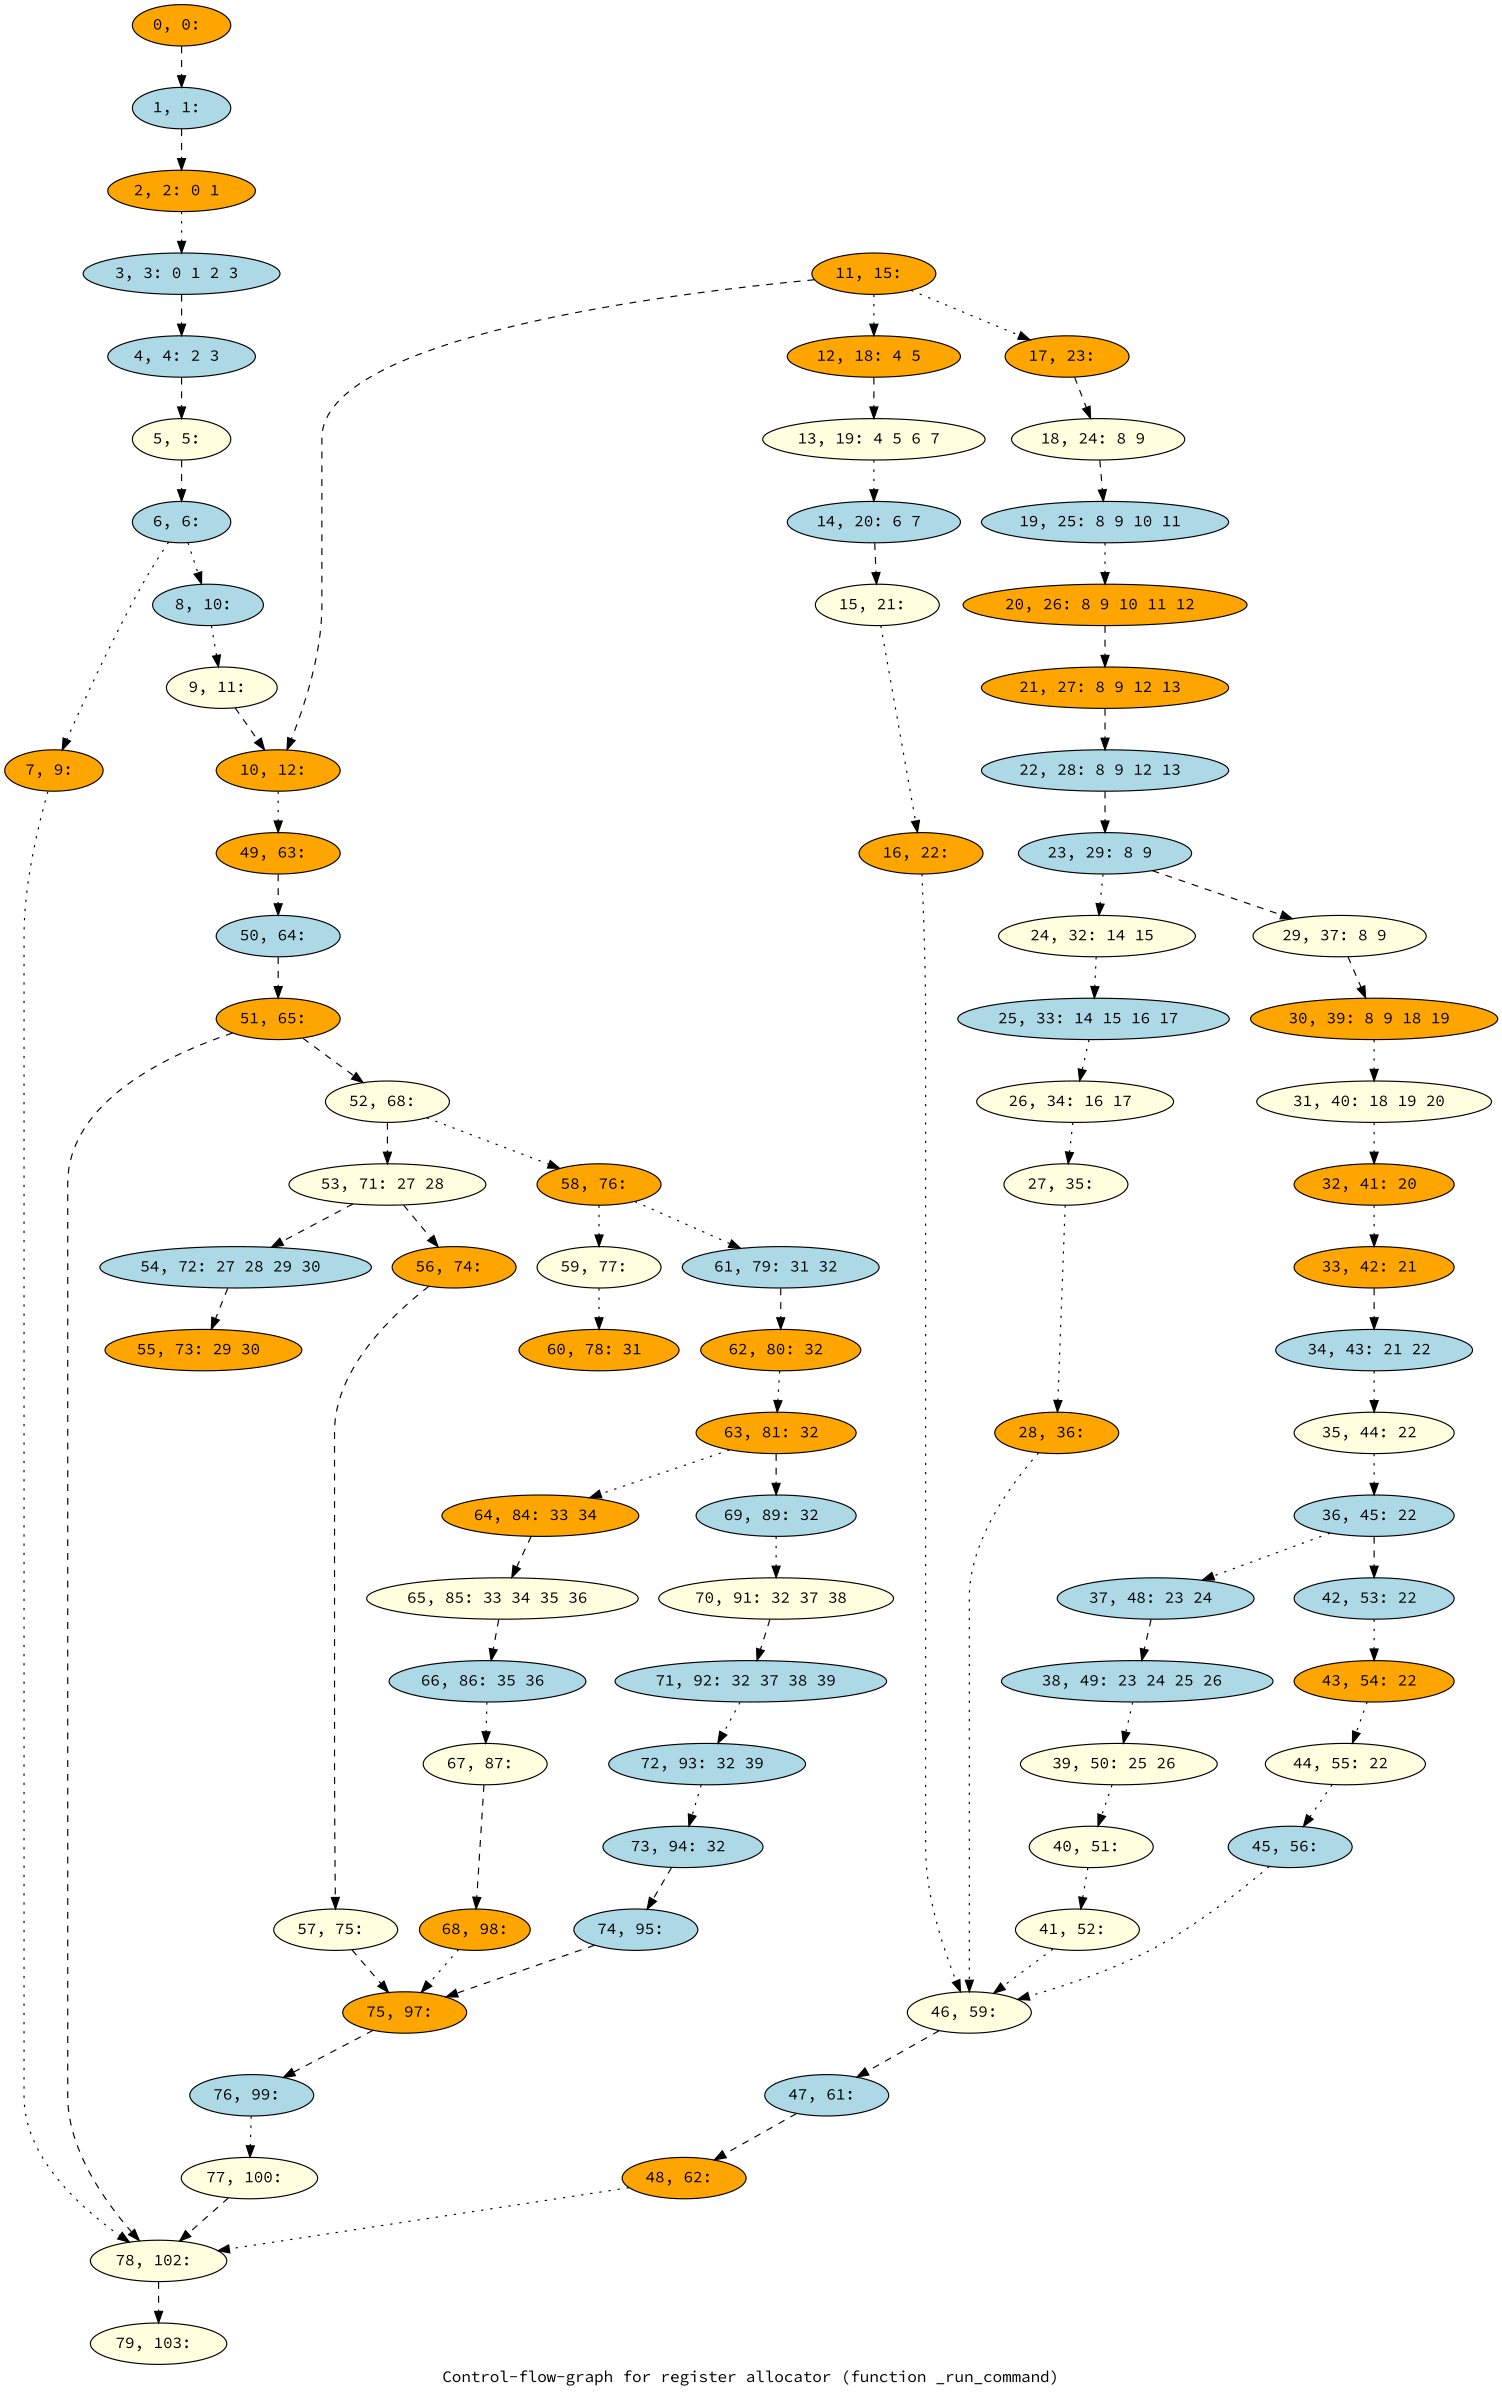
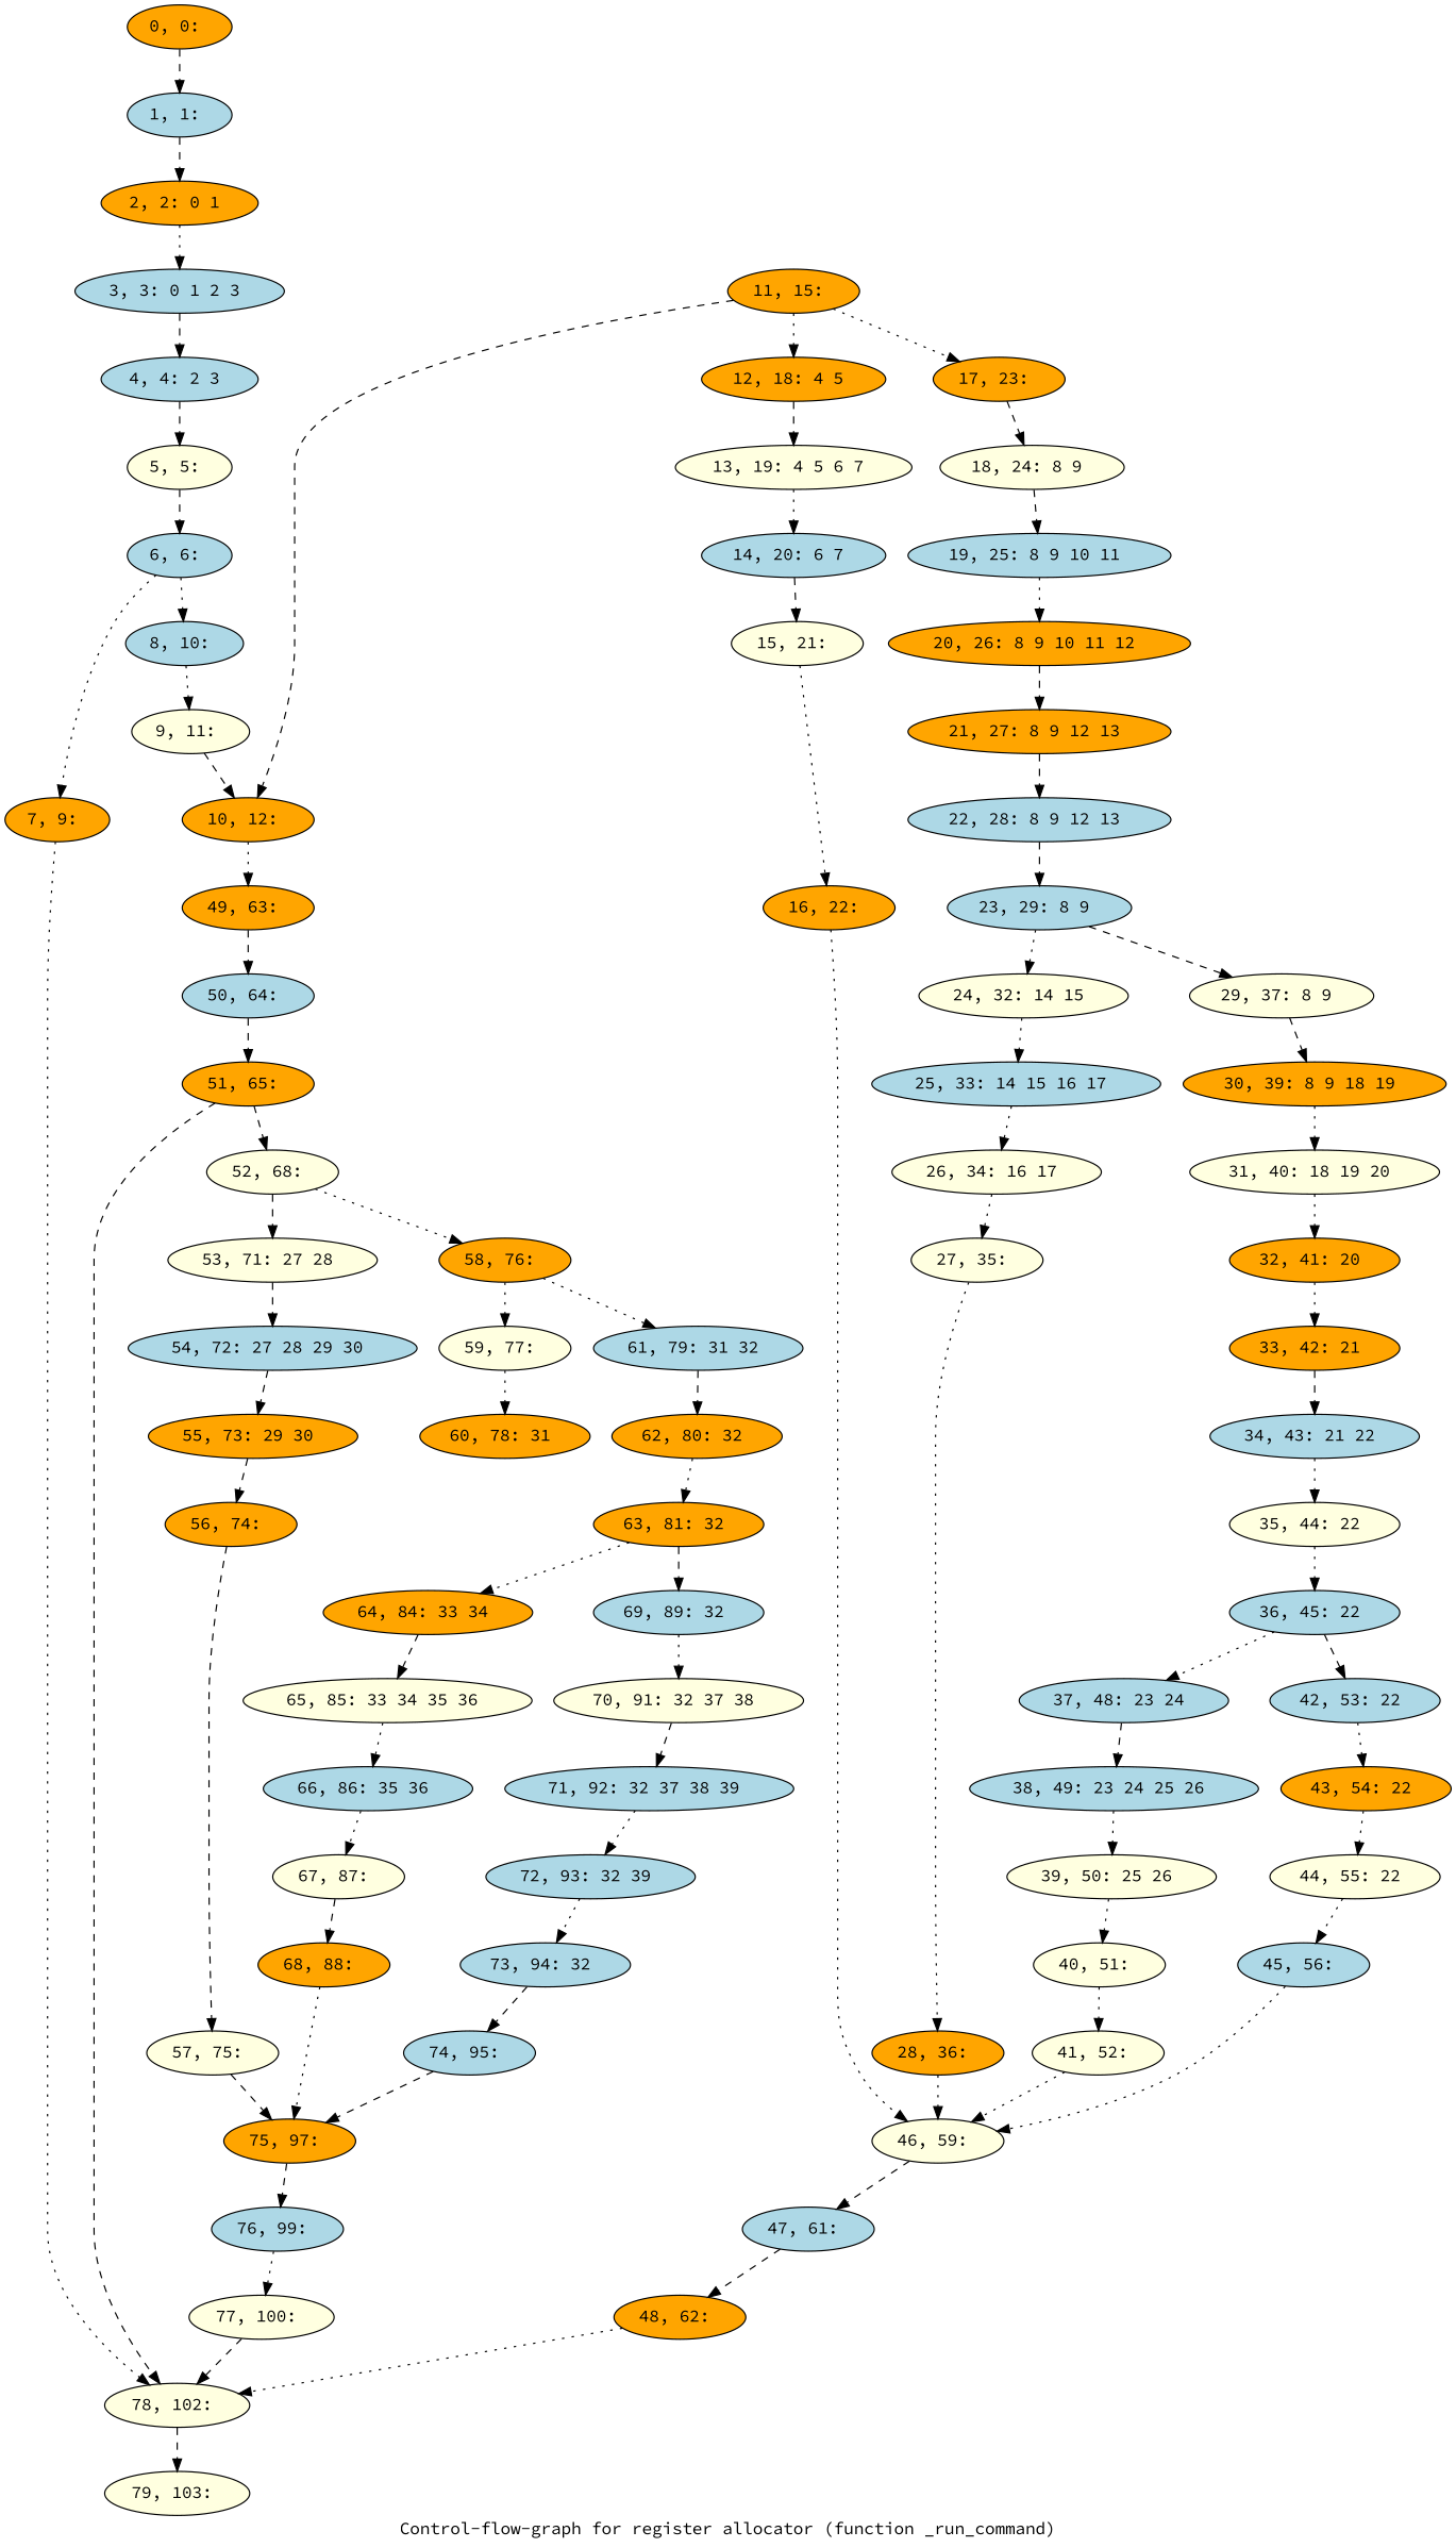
  digraph {
    fontname="Source Code Pro"
    label="Control-flow-graph for register allocator (function _run_command)"
    node [fillcolor=orange fontname="Source Code Pro" style=filled]
    edge [fontname="Source Code Pro" style=dotted]
    n1 [label="0, 0: "]
    n2 [fillcolor=lightblue label="1, 1: "]
    n3 [label="2, 2: 0 1 "]
    n4 [fillcolor=lightblue label="3, 3: 0 1 2 3 "]
    n5 [fillcolor=lightblue label="4, 4: 2 3 "]
    n6 [fillcolor=lightyellow label="5, 5: "]
    n7 [fillcolor=lightblue label="6, 6: "]
    n8 [label="7, 9: "]
    n9 [fillcolor=lightblue label="8, 10: "]
    n10 [fillcolor=lightyellow label="78, 102: "]
    n11 [fillcolor=lightyellow label="9, 11: "]
    n12 [fillcolor=lightyellow label="79, 103: "]
    n13 [label="10, 12: "]
    n14 [label="49, 63: "]
    n15 [label="11, 15: "]
    n16 [label="12, 18: 4 5 "]
    n17 [label="17, 23: "]
    n18 [fillcolor=lightblue label="50, 64: "]
    n19 [fillcolor=lightyellow label="13, 19: 4 5 6 7 "]
    n20 [fillcolor=lightyellow label="18, 24: 8 9 "]
    n21 [fillcolor=lightblue label="14, 20: 6 7 "]
    n22 [fillcolor=lightyellow label="15, 21: "]
    n23 [label="16, 22: "]
    n24 [fillcolor=lightyellow label="46, 59: "]
    n25 [fillcolor=lightblue label="47, 61: "]
    n26 [fillcolor=lightblue label="19, 25: 8 9 10 11 "]
    n27 [label="20, 26: 8 9 10 11 12 "]
    n28 [label="21, 27: 8 9 12 13 "]
    n29 [fillcolor=lightblue label="22, 28: 8 9 12 13 "]
    n30 [fillcolor=lightblue label="23, 29: 8 9 "]
    n31 [fillcolor=lightyellow label="24, 32: 14 15 "]
    n32 [fillcolor=lightyellow label="29, 37: 8 9 "]
    n33 [fillcolor=lightblue label="25, 33: 14 15 16 17 "]
    n34 [label="30, 39: 8 9 18 19 "]
    n35 [fillcolor=lightyellow label="26, 34: 16 17 "]
    n36 [fillcolor=lightyellow label="27, 35: "]
    n37 [label="28, 36: "]
    n38 [fillcolor=lightyellow label="31, 40: 18 19 20 "]
    n39 [label="32, 41: 20 "]
    n40 [label="33, 42: 21 "]
    n41 [fillcolor=lightblue label="34, 43: 21 22 "]
    n42 [fillcolor=lightyellow label="35, 44: 22 "]
    n43 [fillcolor=lightblue label="36, 45: 22 "]
    n44 [fillcolor=lightblue label="37, 48: 23 24 "]
    n45 [fillcolor=lightblue label="42, 53: 22 "]
    n46 [fillcolor=lightblue label="38, 49: 23 24 25 26 "]
    n47 [label="43, 54: 22 "]
    n48 [fillcolor=lightyellow label="39, 50: 25 26 "]
    n49 [fillcolor=lightyellow label="40, 51: "]
    n50 [fillcolor=lightyellow label="41, 52: "]
    n51 [fillcolor=lightyellow label="44, 55: 22 "]
    n52 [fillcolor=lightblue label="45, 56: "]
    n53 [label="48, 62: "]
    n54 [label="51, 65: "]
    n55 [fillcolor=lightyellow label="52, 68: "]
    n56 [fillcolor=lightyellow label="53, 71: 27 28 "]
    n57 [label="58, 76: "]
    n58 [fillcolor=lightblue label="54, 72: 27 28 29 30 "]
    n59 [fillcolor=lightyellow label="59, 77: "]
    n60 [fillcolor=lightblue label="61, 79: 31 32 "]
    n61 [label="55, 73: 29 30 "]
    n62 [label="56, 74: "]
    n63 [fillcolor=lightyellow label="57, 75: "]
    n64 [label="75, 97: "]
    n65 [fillcolor=lightblue label="76, 99: "]
    n66 [label="60, 78: 31 "]
    n67 [label="62, 80: 32 "]
    n68 [label="63, 81: 32 "]
    n69 [label="64, 84: 33 34 "]
    n70 [fillcolor=lightblue label="69, 89: 32 "]
    n71 [fillcolor=lightyellow label="65, 85: 33 34 35 36 "]
    n72 [fillcolor=lightyellow label="70, 91: 32 37 38 "]
    n73 [fillcolor=lightblue label="66, 86: 35 36 "]
    n74 [fillcolor=lightyellow label="67, 87: "]
-   n75 [label="68, 98:"]
+   n75 [label="68, 88: "]
    n76 [fillcolor=lightblue label="71, 92: 32 37 38 39 "]
    n77 [fillcolor=lightblue label="72, 93: 32 39 "]
    n78 [fillcolor=lightblue label="73, 94: 32 "]
    n79 [fillcolor=lightblue label="74, 95: "]
    n80 [fillcolor=lightyellow label="77, 100: "]
    n1 -> n2 [style=dashed]
    n2 -> n3 [style=dashed]
    n3 -> n4
    n4 -> n5 [style=dashed]
    n5 -> n6 [style=dashed]
    n6 -> n7 [style=dashed]
    n7 -> n8
    n7 -> n9
    n8 -> n10
    n9 -> n11
    n10 -> n12 [style=dashed]
    n11 -> n13 [style=dashed]
    n13 -> n14
    n14 -> n18 [style=dashed]
    n15 -> n13 [style=dashed]
    n15 -> n16
    n15 -> n17
    n16 -> n19 [style=dashed]
    n17 -> n20 [style=dashed]
    n18 -> n54 [style=dashed]
    n19 -> n21
    n20 -> n26 [style=dashed]
    n21 -> n22 [style=dashed]
    n22 -> n23
    n23 -> n24
    n24 -> n25 [style=dashed]
    n25 -> n53 [style=dashed]
    n26 -> n27
    n27 -> n28 [style=dashed]
    n28 -> n29 [style=dashed]
    n29 -> n30 [style=dashed]
    n30 -> n31
    n30 -> n32 [style=dashed]
    n31 -> n33
    n32 -> n34 [style=dashed]
    n33 -> n35
    n34 -> n38
    n35 -> n36
    n36 -> n37
    n37 -> n24
    n38 -> n39
    n39 -> n40
    n40 -> n41 [style=dashed]
    n41 -> n42
    n42 -> n43
    n43 -> n44
    n43 -> n45 [style=dashed]
    n44 -> n46 [style=dashed]
    n45 -> n47
    n46 -> n48
    n47 -> n51
    n48 -> n49
    n49 -> n50
    n50 -> n24
    n51 -> n52
    n52 -> n24
    n53 -> n10
    n54 -> n10 [style=dashed]
    n54 -> n55 [style=dashed]
    n55 -> n56 [style=dashed]
    n55 -> n57
    n56 -> n58 [style=dashed]
    n57 -> n59
    n57 -> n60
    n58 -> n61 [style=dashed]
    n59 -> n66
    n60 -> n67 [style=dashed]
-   n56 -> n62 [style=dashed]
+   n61 -> n62 [style=dashed]
    n62 -> n63 [style=dashed]
    n63 -> n64 [style=dashed]
    n64 -> n65 [style=dashed]
    n65 -> n80
    n67 -> n68
    n68 -> n69
    n68 -> n70 [style=dashed]
    n69 -> n71 [style=dashed]
    n70 -> n72
-   n71 -> n73 [style=dashed]
+   n71 -> n73
    n72 -> n76 [style=dashed]
    n73 -> n74
    n74 -> n75 [style=dashed]
    n75 -> n64
    n76 -> n77
    n77 -> n78
    n78 -> n79 [style=dashed]
    n79 -> n64 [style=dashed]
    n80 -> n10 [style=dashed]
  }
